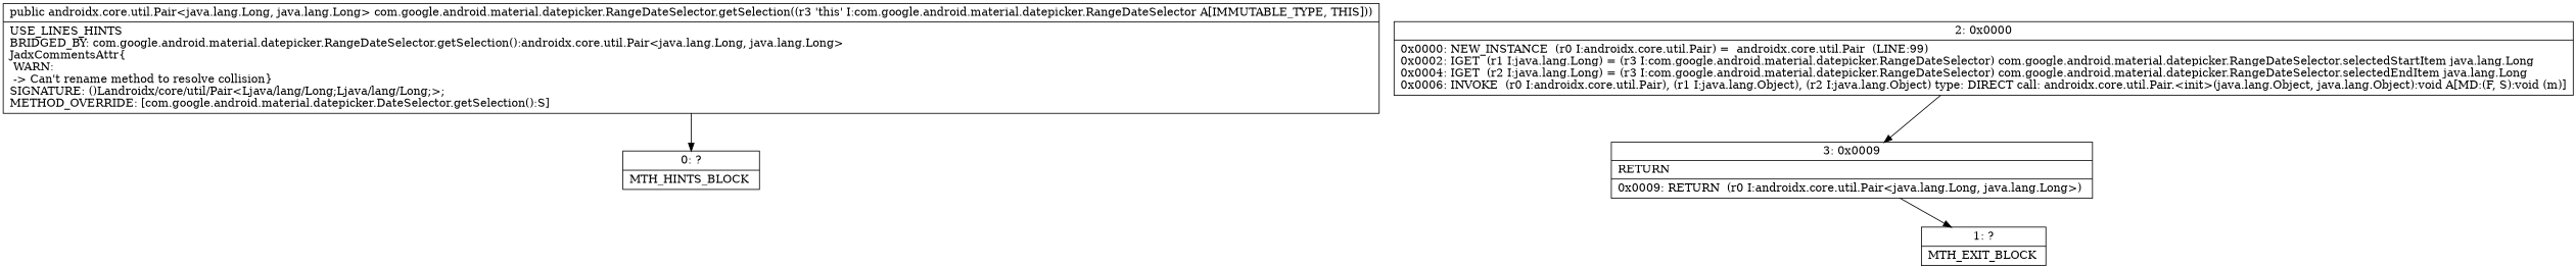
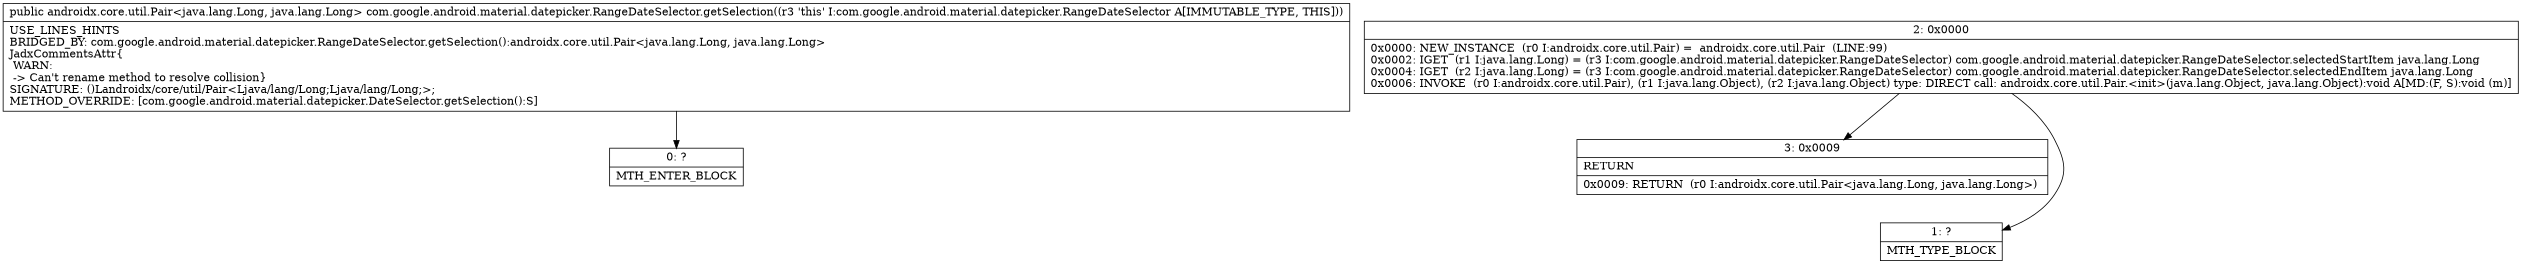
  digraph {
    node [shape=record]
-   n1 [label="{0\:\ ?|MTH_HINTS_BLOCK\l}"]
+   n1 [label="{0\:\ ?|MTH_ENTER_BLOCK\l}"]
    n2 [label="{2\:\ 0x0000|0x0000: NEW_INSTANCE  (r0 I:androidx.core.util.Pair) =  androidx.core.util.Pair  (LINE:99)\l0x0002: IGET  (r1 I:java.lang.Long) = (r3 I:com.google.android.material.datepicker.RangeDateSelector) com.google.android.material.datepicker.RangeDateSelector.selectedStartItem java.lang.Long \l0x0004: IGET  (r2 I:java.lang.Long) = (r3 I:com.google.android.material.datepicker.RangeDateSelector) com.google.android.material.datepicker.RangeDateSelector.selectedEndItem java.lang.Long \l0x0006: INVOKE  (r0 I:androidx.core.util.Pair), (r1 I:java.lang.Object), (r2 I:java.lang.Object) type: DIRECT call: androidx.core.util.Pair.\<init\>(java.lang.Object, java.lang.Object):void A[MD:(F, S):void (m)]\l}"]
    n3 [label="{3\:\ 0x0009|RETURN\l|0x0009: RETURN  (r0 I:androidx.core.util.Pair\<java.lang.Long, java.lang.Long\>) \l}"]
-   n4 [label="{1\:\ ?|MTH_EXIT_BLOCK\l}"]
+   n4 [label="{1\:\ ?|MTH_TYPE_BLOCK\l}"]
    n5 [label="{public androidx.core.util.Pair\<java.lang.Long, java.lang.Long\> com.google.android.material.datepicker.RangeDateSelector.getSelection((r3 'this' I:com.google.android.material.datepicker.RangeDateSelector A[IMMUTABLE_TYPE, THIS]))  | USE_LINES_HINTS\lBRIDGED_BY: com.google.android.material.datepicker.RangeDateSelector.getSelection():androidx.core.util.Pair\<java.lang.Long, java.lang.Long\>\lJadxCommentsAttr\{\l WARN: \l \-\> Can't rename method to resolve collision\}\lSIGNATURE: ()Landroidx\/core\/util\/Pair\<Ljava\/lang\/Long;Ljava\/lang\/Long;\>;\lMETHOD_OVERRIDE: [com.google.android.material.datepicker.DateSelector.getSelection():S]\l}"]
    n2 -> n3
-   n3 -> n4
+   n2 -> n4
    n5 -> n1
  }
